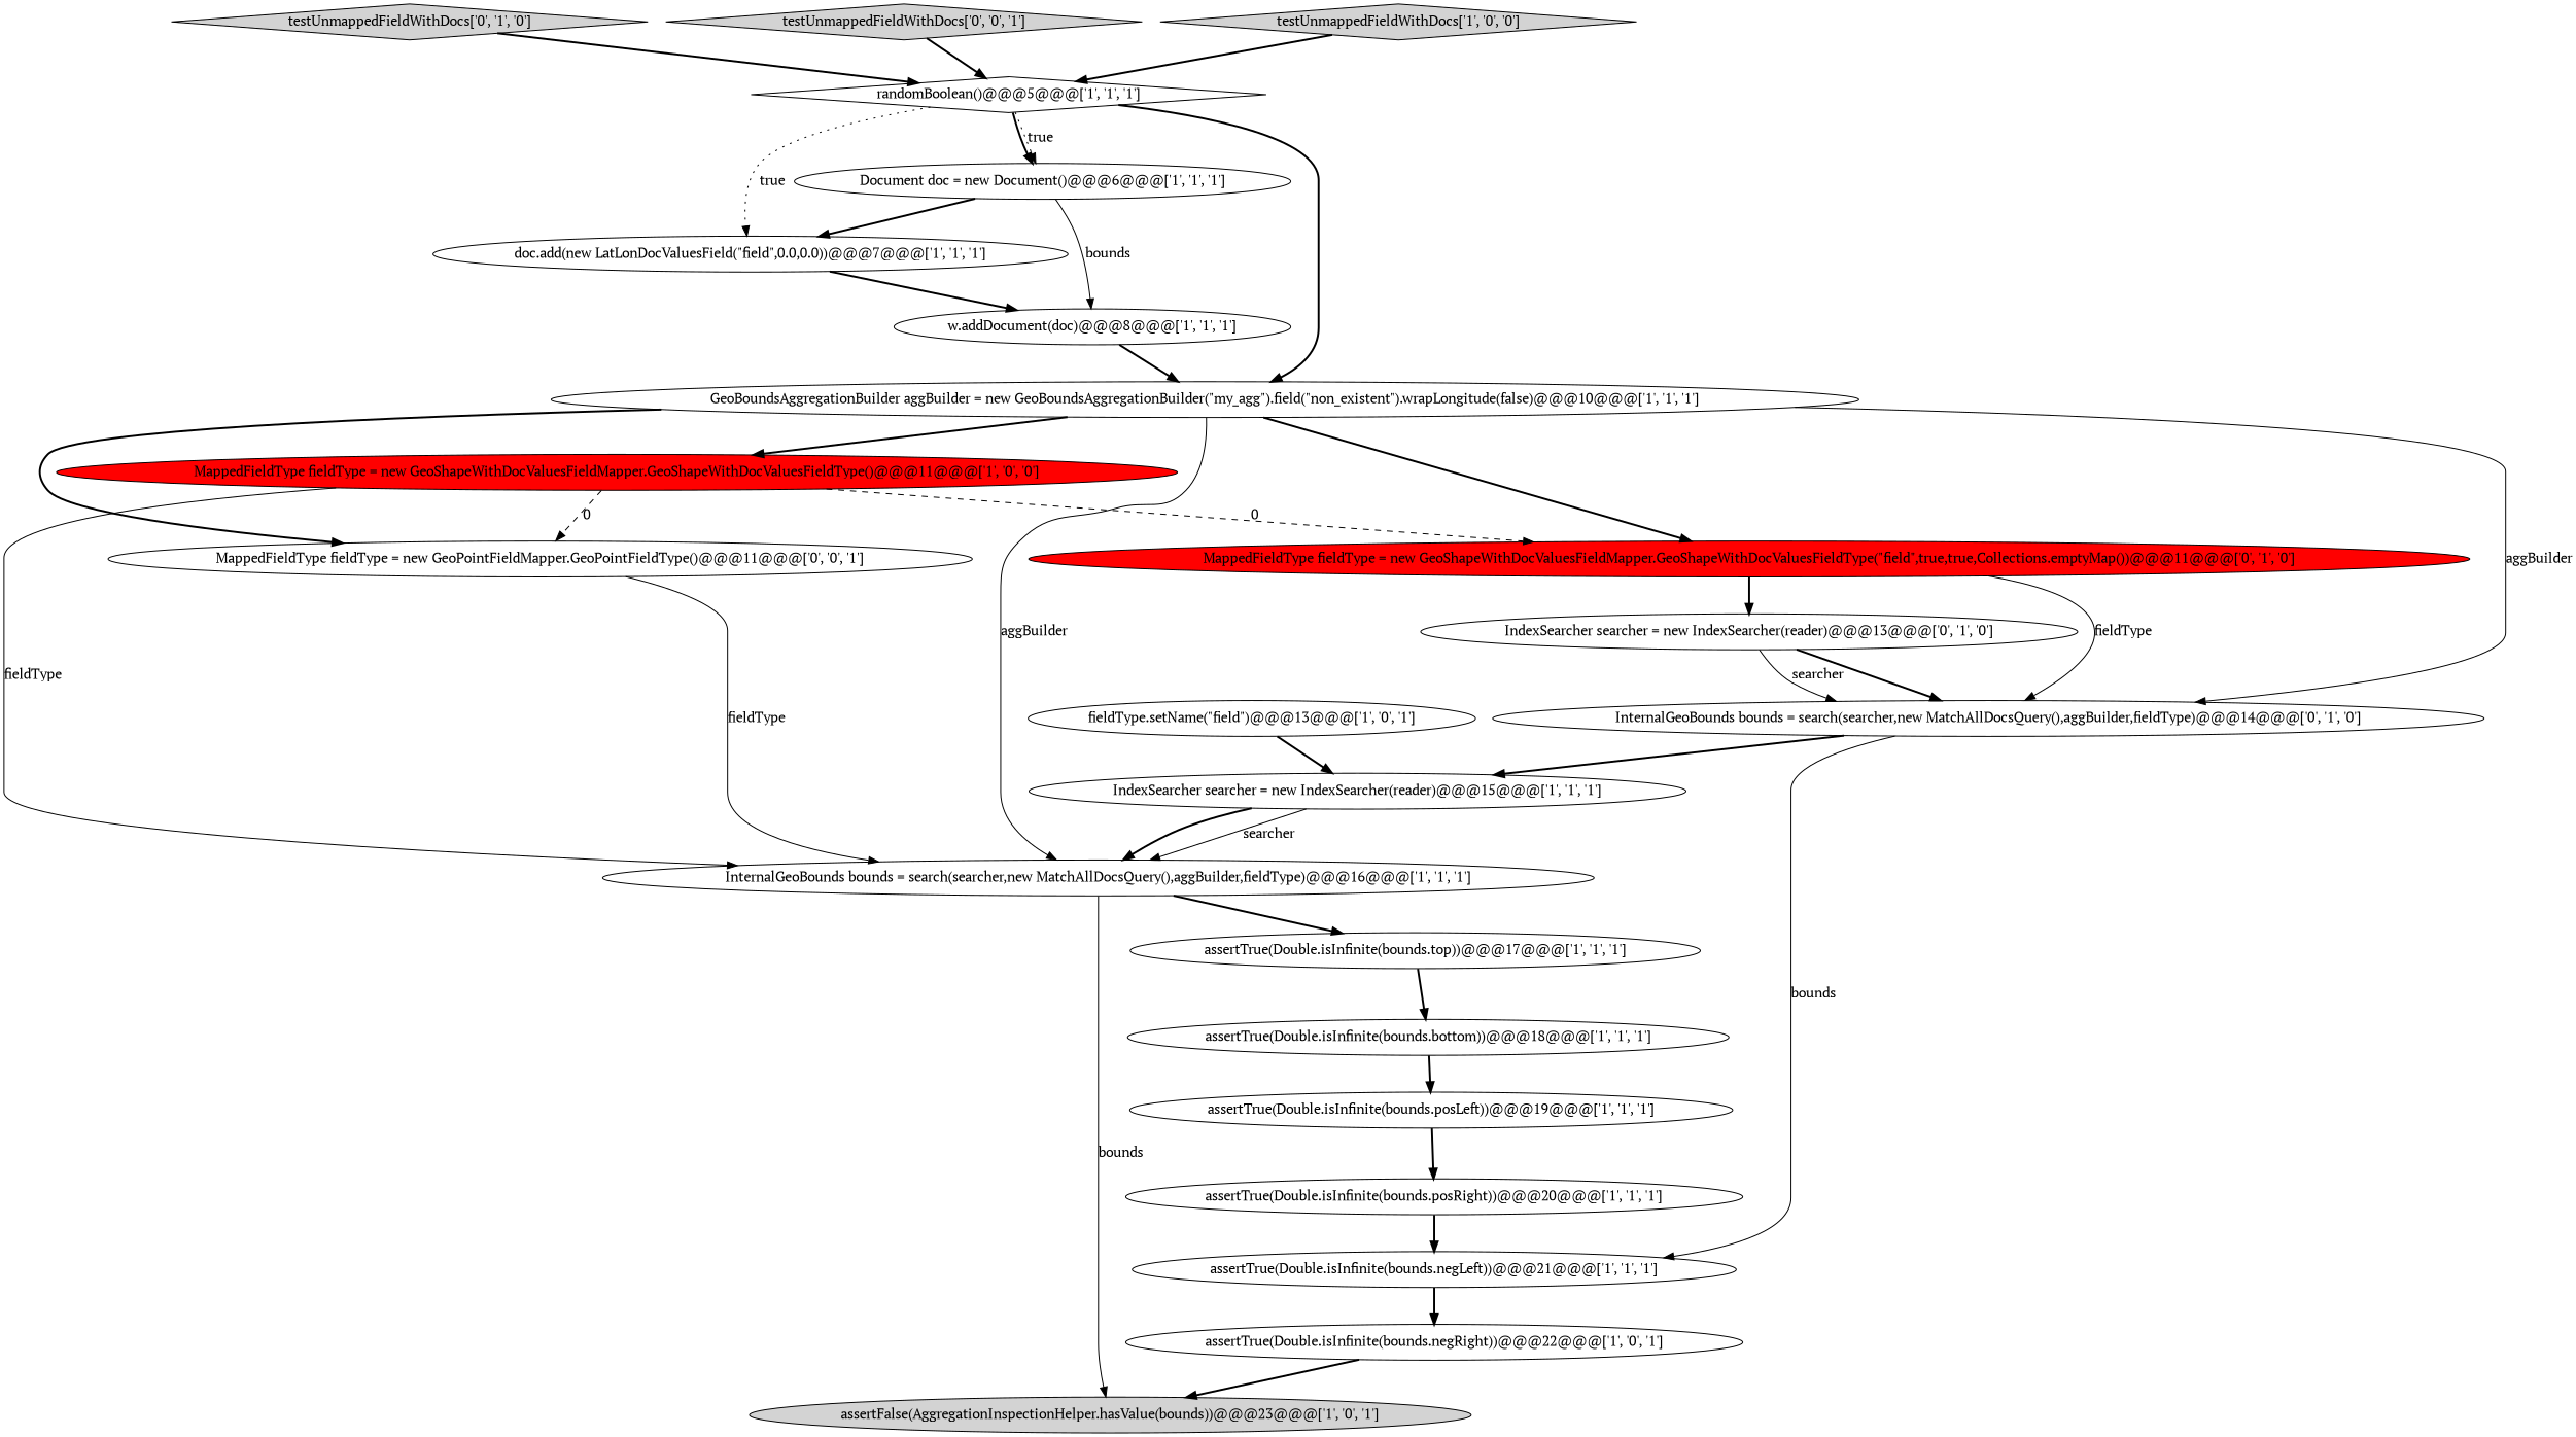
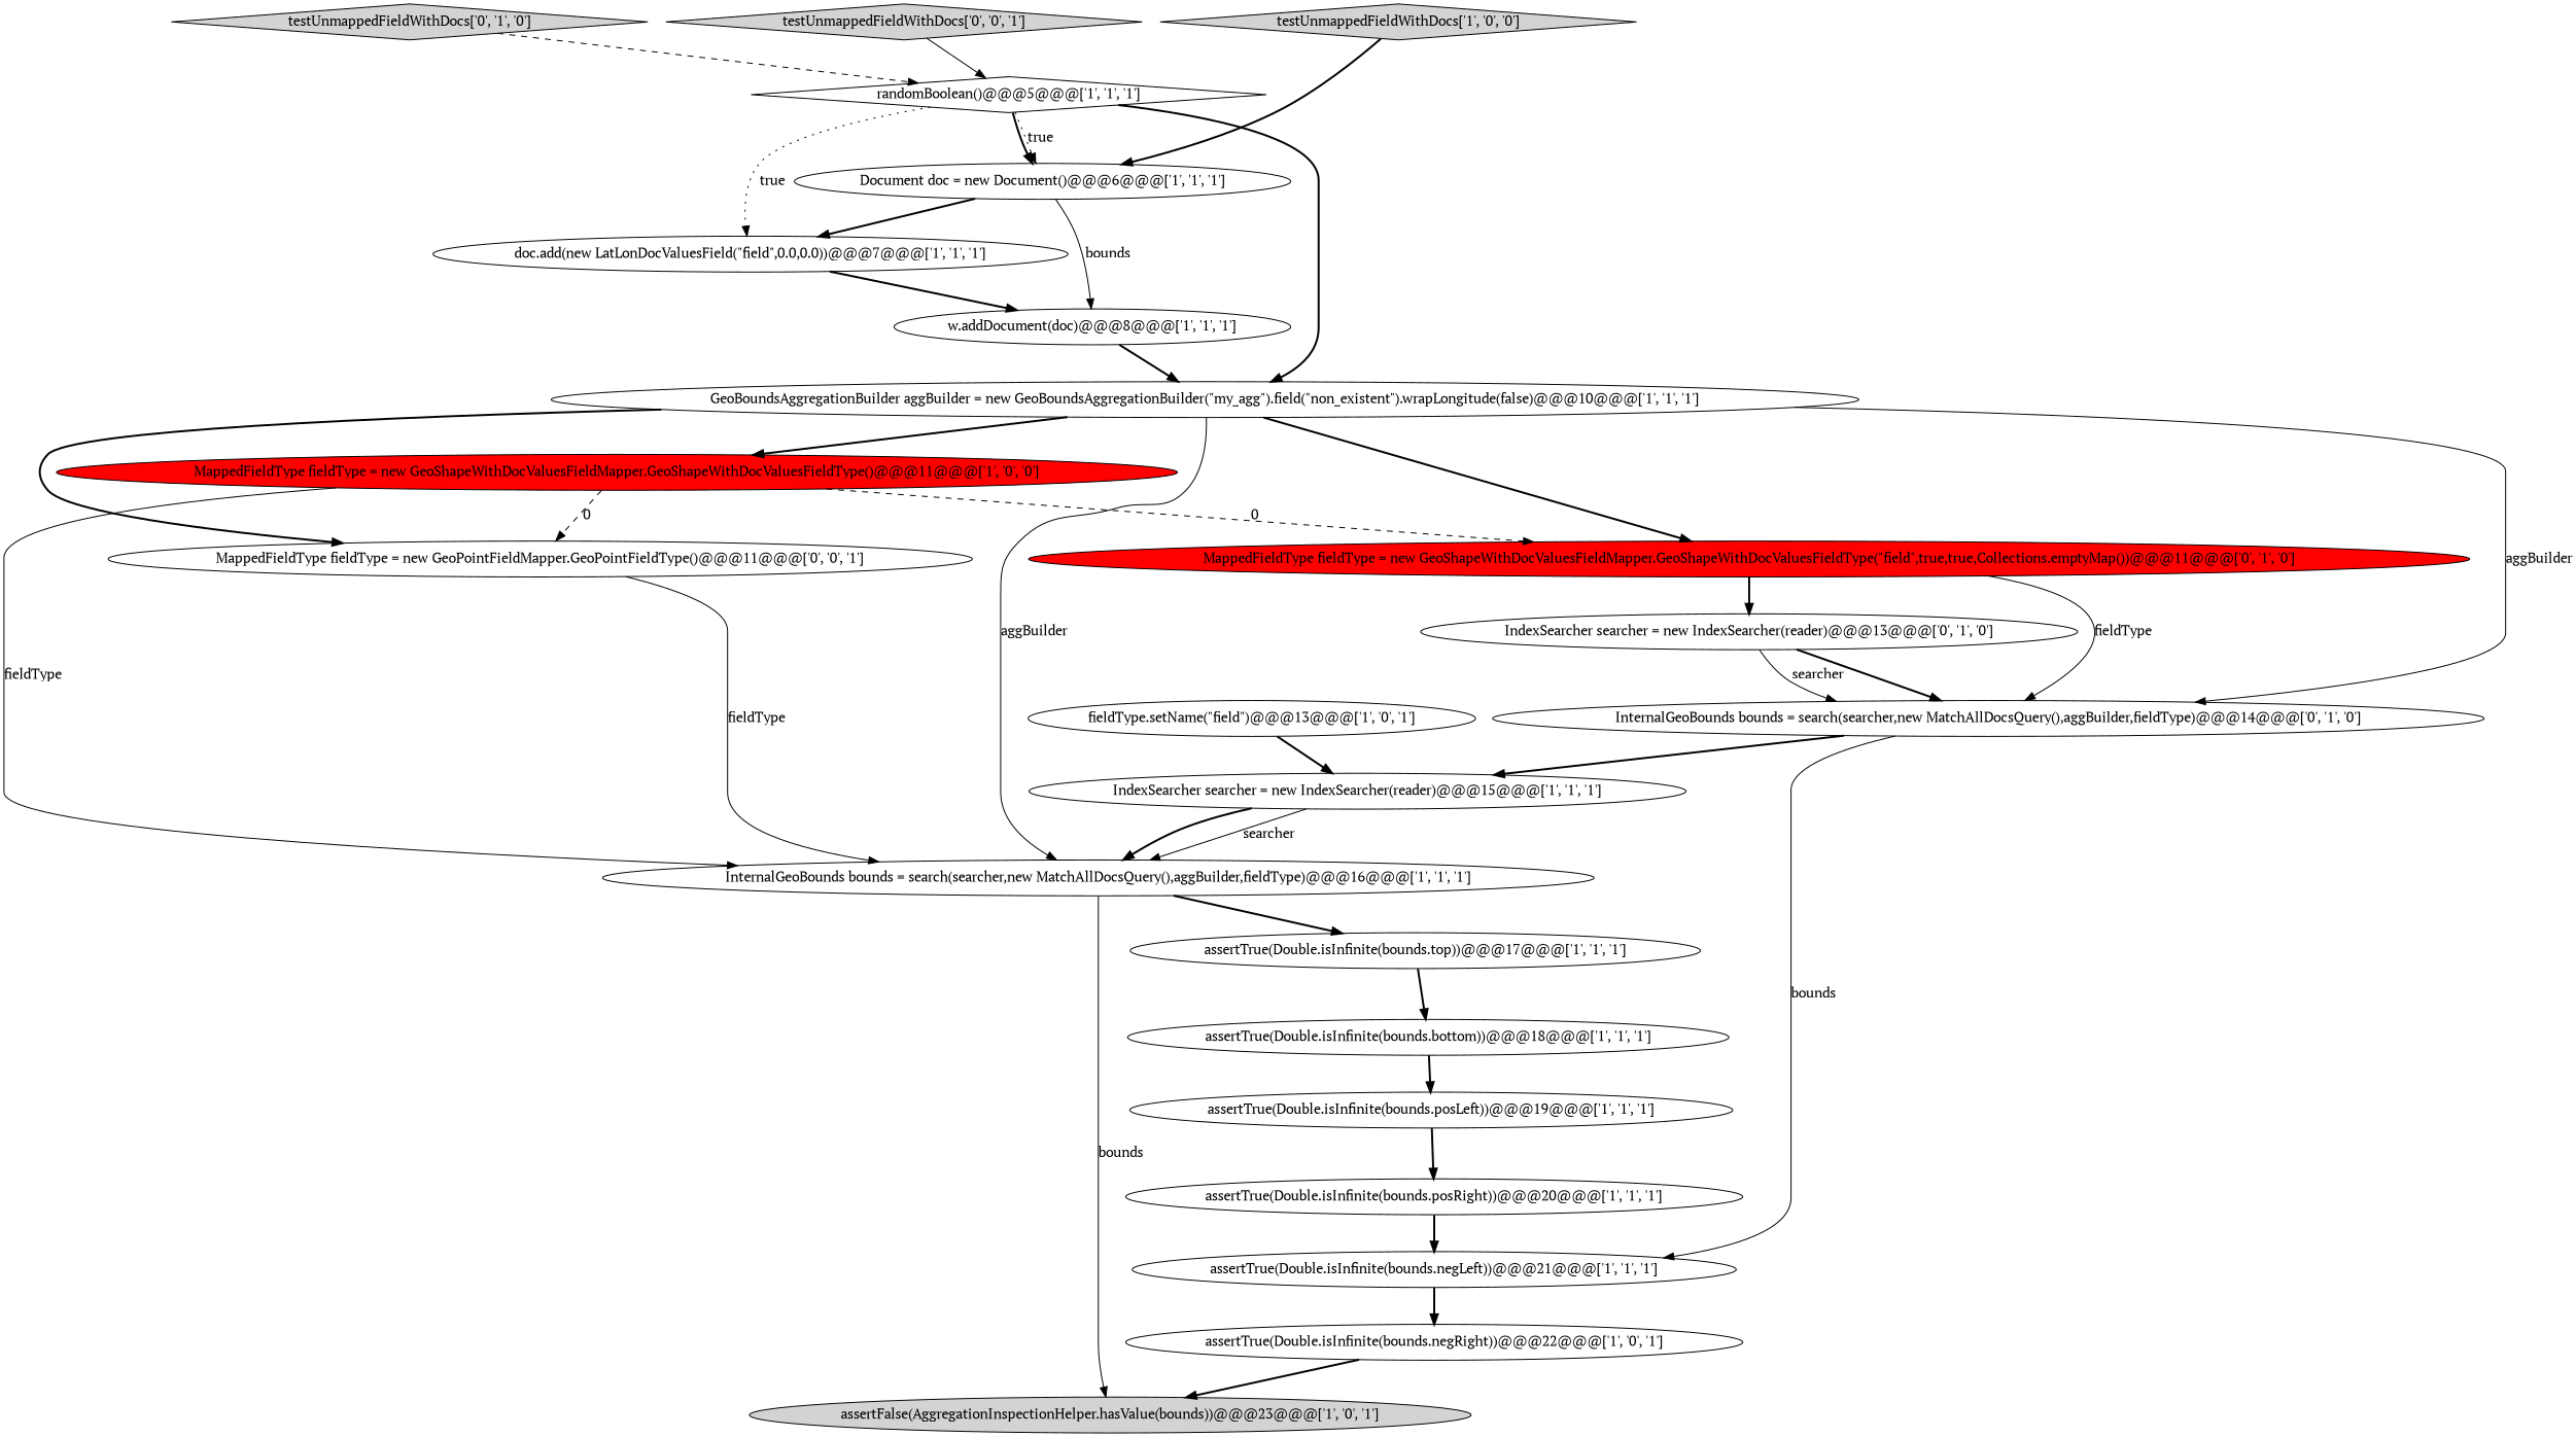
  digraph {
    fontname="PT Serif"
    node [fillcolor=white fontname="PT Serif" shape=ellipse style=filled]
    edge [fontname="PT Serif" style=bold]
    n1 [label="doc.add(new LatLonDocValuesField(\"field\",0.0,0.0))@@@7@@@['1', '1', '1']"]
    n2 [label="w.addDocument(doc)@@@8@@@['1', '1', '1']"]
    n3 [label="GeoBoundsAggregationBuilder aggBuilder = new GeoBoundsAggregationBuilder(\"my_agg\").field(\"non_existent\").wrapLongitude(false)@@@10@@@['1', '1', '1']"]
    n4 [label="assertTrue(Double.isInfinite(bounds.posLeft))@@@19@@@['1', '1', '1']"]
    n5 [label="assertTrue(Double.isInfinite(bounds.posRight))@@@20@@@['1', '1', '1']"]
    n6 [label="assertTrue(Double.isInfinite(bounds.negLeft))@@@21@@@['1', '1', '1']"]
    n7 [label="MappedFieldType fieldType = new GeoPointFieldMapper.GeoPointFieldType()@@@11@@@['0', '0', '1']"]
    n8 [fillcolor=red label="MappedFieldType fieldType = new GeoShapeWithDocValuesFieldMapper.GeoShapeWithDocValuesFieldType()@@@11@@@['1', '0', '0']"]
    n9 [fillcolor=red label="MappedFieldType fieldType = new GeoShapeWithDocValuesFieldMapper.GeoShapeWithDocValuesFieldType(\"field\",true,true,Collections.emptyMap())@@@11@@@['0', '1', '0']"]
    n10 [label="InternalGeoBounds bounds = search(searcher,new MatchAllDocsQuery(),aggBuilder,fieldType)@@@16@@@['1', '1', '1']"]
    n11 [label="InternalGeoBounds bounds = search(searcher,new MatchAllDocsQuery(),aggBuilder,fieldType)@@@14@@@['0', '1', '0']"]
    n12 [label="IndexSearcher searcher = new IndexSearcher(reader)@@@13@@@['0', '1', '0']"]
    n13 [fillcolor=lightgray label="assertFalse(AggregationInspectionHelper.hasValue(bounds))@@@23@@@['1', '0', '1']"]
    n14 [label="assertTrue(Double.isInfinite(bounds.top))@@@17@@@['1', '1', '1']"]
    n15 [label="IndexSearcher searcher = new IndexSearcher(reader)@@@15@@@['1', '1', '1']"]
    n16 [label="assertTrue(Double.isInfinite(bounds.bottom))@@@18@@@['1', '1', '1']"]
    n17 [fillcolor=lightgray label="testUnmappedFieldWithDocs['0', '0', '1']" shape=diamond]
    n18 [label="randomBoolean()@@@5@@@['1', '1', '1']" shape=diamond]
    n19 [label="Document doc = new Document()@@@6@@@['1', '1', '1']"]
    n20 [label="fieldType.setName(\"field\")@@@13@@@['1', '0', '1']"]
    n21 [label="assertTrue(Double.isInfinite(bounds.negRight))@@@22@@@['1', '0', '1']"]
    n22 [fillcolor=lightgray label="testUnmappedFieldWithDocs['0', '1', '0']" shape=diamond]
    n23 [fillcolor=lightgray label="testUnmappedFieldWithDocs['1', '0', '0']" shape=diamond]
    n1 -> n2
    n2 -> n3
    n3 -> n7
    n3 -> n8
    n3 -> n9
    n3 -> n10 [label=aggBuilder style=solid]
    n3 -> n11 [label=aggBuilder style=solid]
    n4 -> n5
    n5 -> n6
    n6 -> n21
    n7 -> n10 [label=fieldType style=solid]
    n8 -> n7 [label=0 style=dashed]
    n8 -> n9 [label=0 style=dashed]
    n8 -> n10 [label=fieldType style=solid]
    n9 -> n11 [label=fieldType style=solid]
    n9 -> n12
    n10 -> n13 [label=bounds style=solid]
    n10 -> n14
    n11 -> n6 [label=bounds style=solid]
    n11 -> n15
    n12 -> n11
    n12 -> n11 [label=searcher style=solid]
    n14 -> n16
    n15 -> n10
    n15 -> n10 [label=searcher style=solid]
    n16 -> n4
-   n17 -> n18
+   n17 -> n18 [style=solid]
    n18 -> n1 [label=true style=dotted]
    n18 -> n3
    n18 -> n19
    n18 -> n19 [label=true style=dotted]
    n19 -> n1
    n19 -> n2 [label=bounds style=solid]
    n20 -> n15
    n21 -> n13
-   n22 -> n18
-   n23 -> n18
+   n22 -> n18 [style=dashed]
+   n23 -> n19
  }
